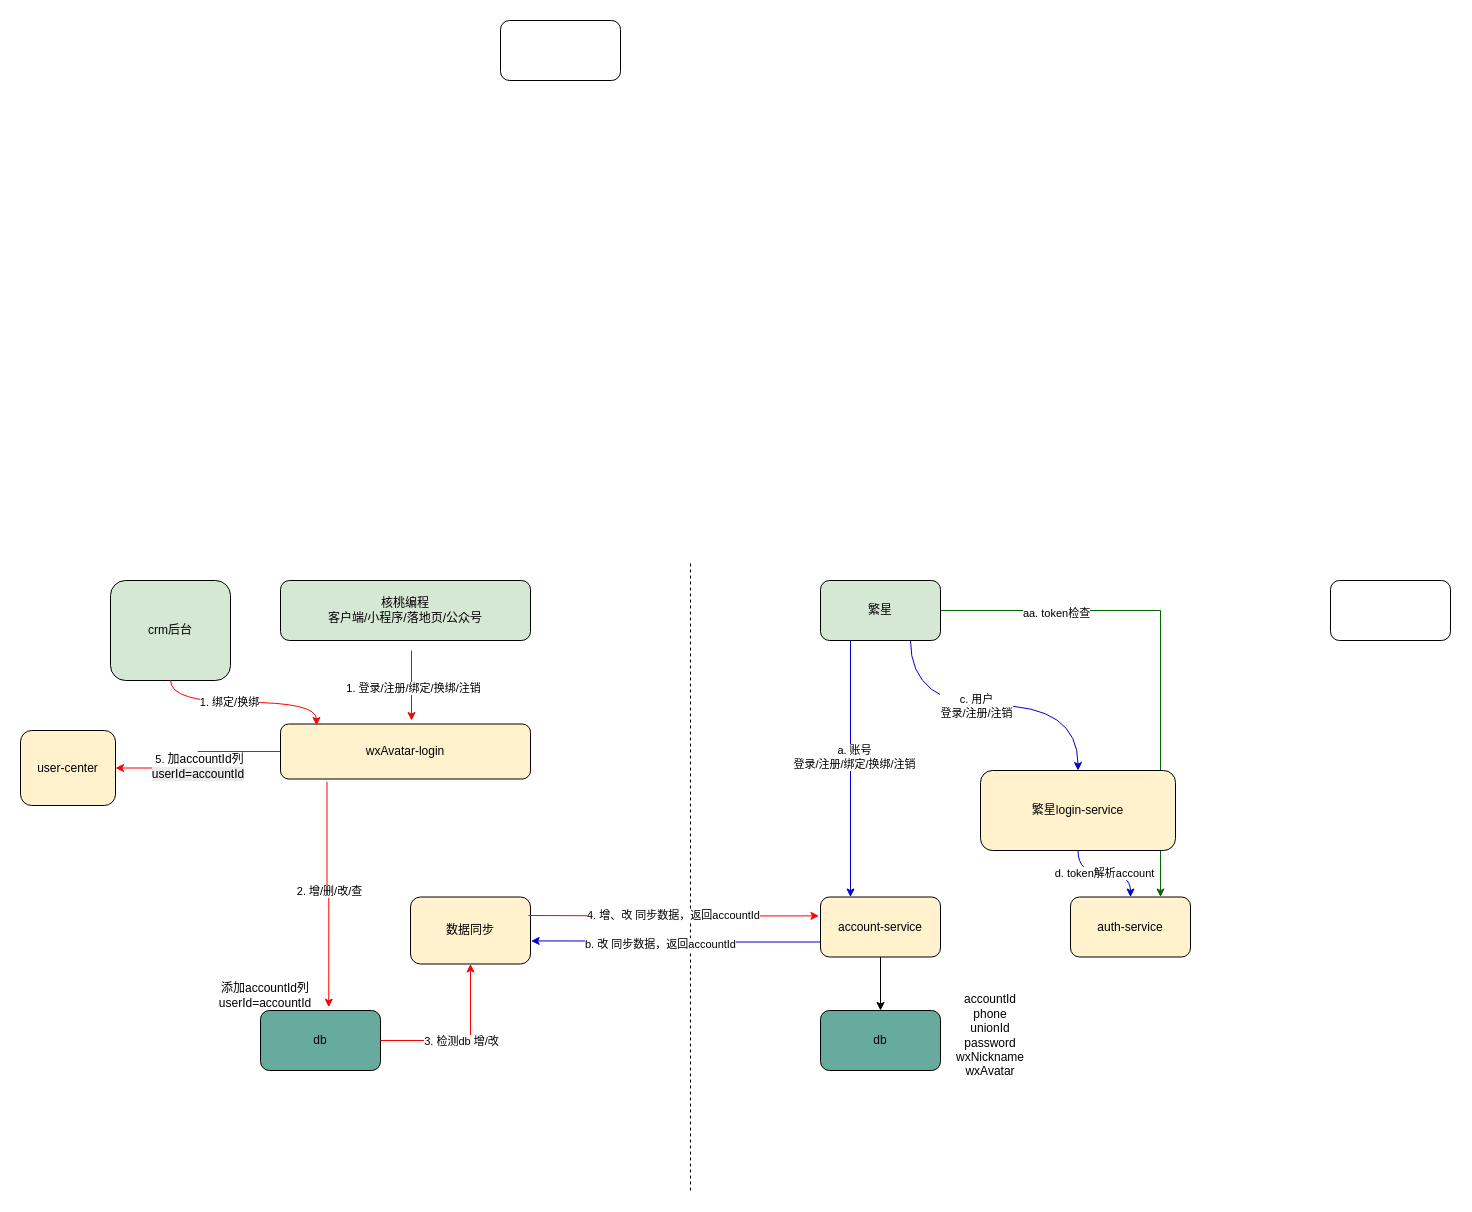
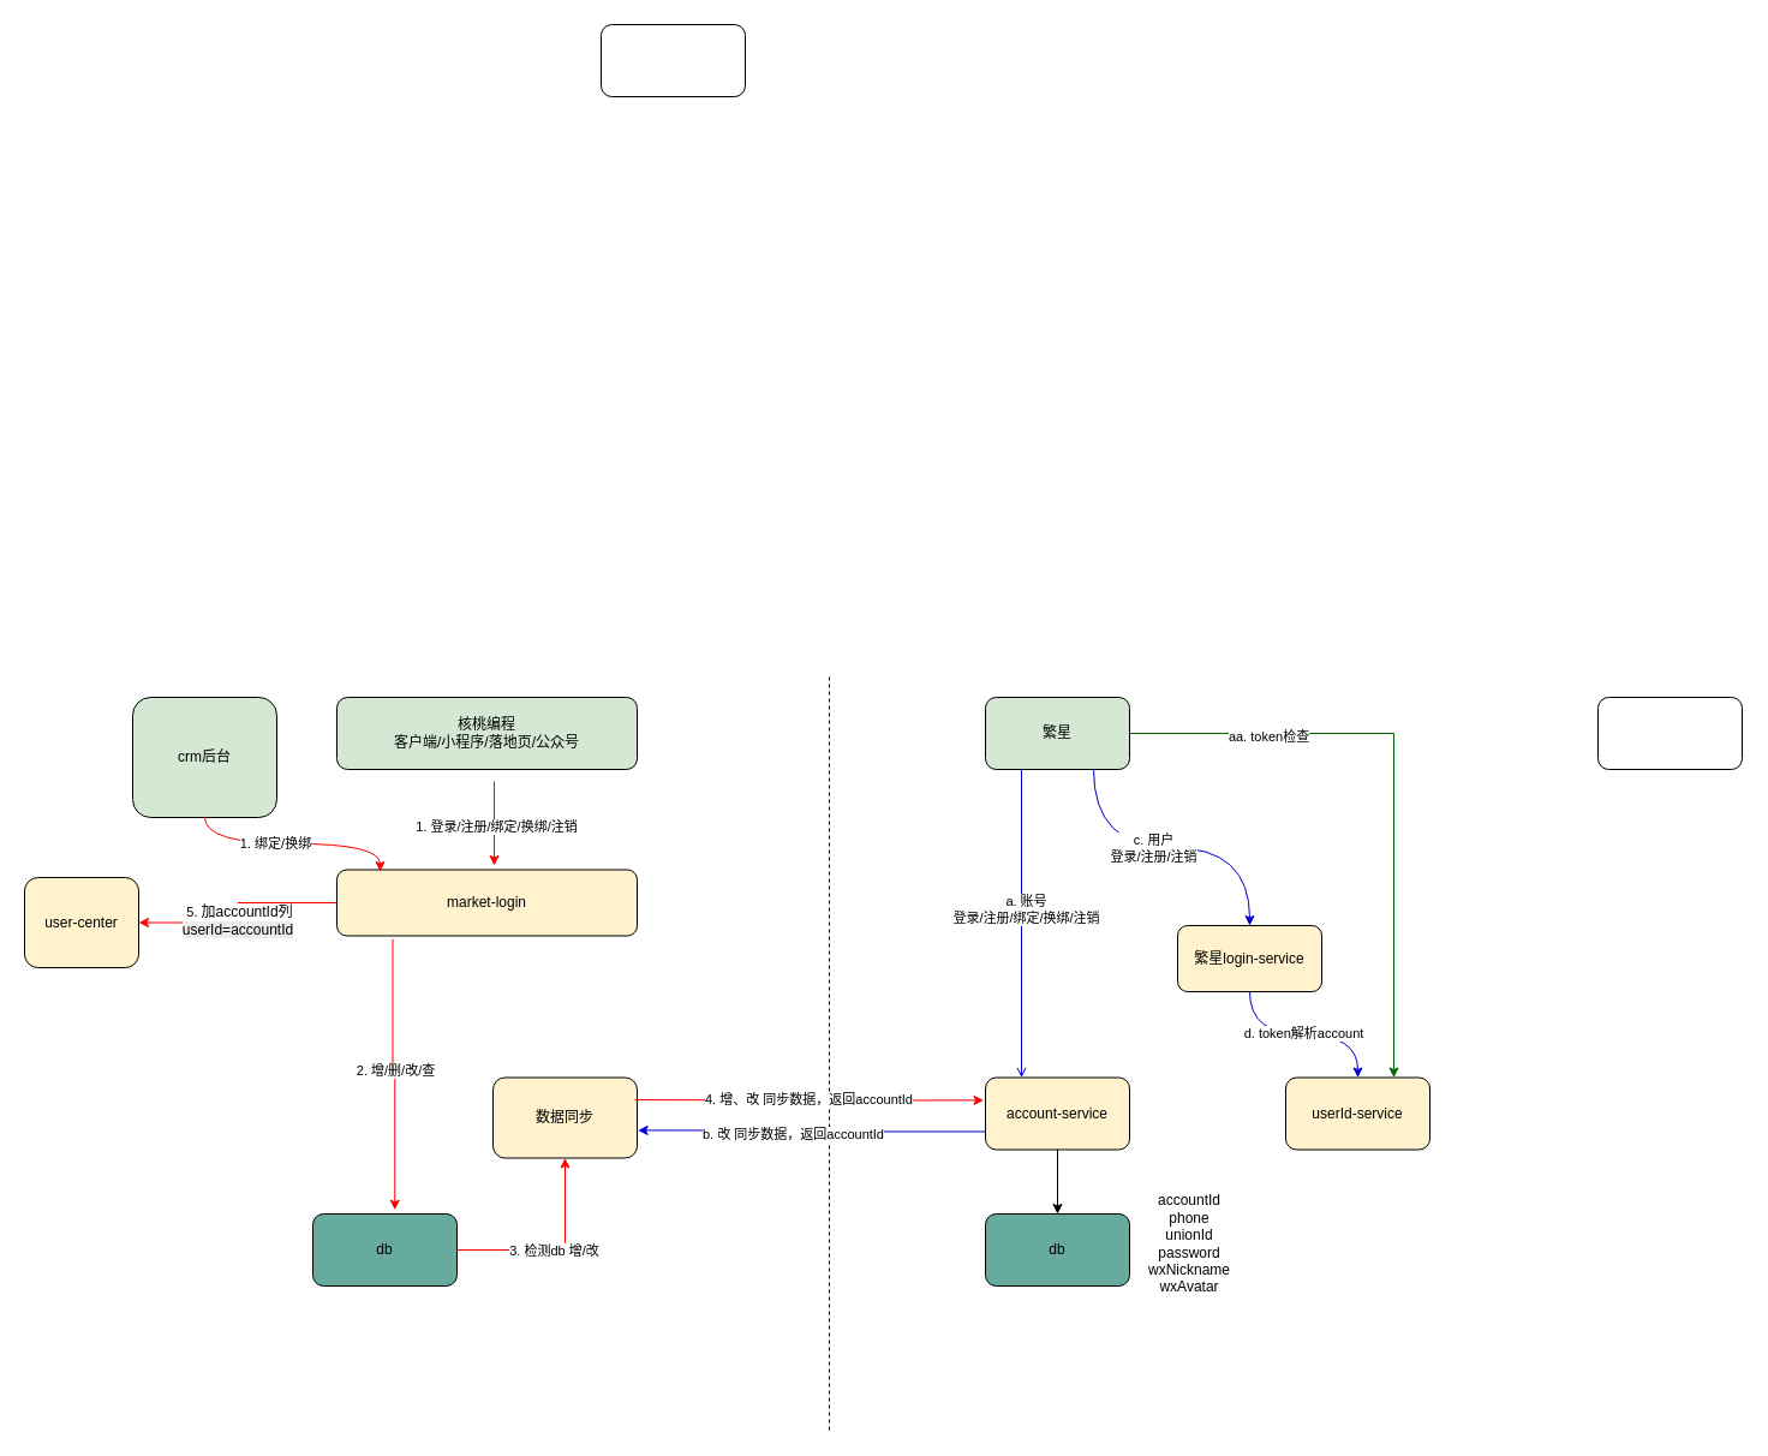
  <mxCell id="0" />
  <mxCell id="1" parent="0" />
  <mxCell id="2" value="user-center" style="rounded=1;whiteSpace=wrap;html=1;fillColor=#FFF2CC;" parent="1" vertex="1"><mxGeometry x="20" y="730" width="95" height="75" as="geometry" /></mxCell>
  <mxCell id="3" value="" style="endArrow=none;dashed=1;html=1;rounded=0;" parent="1" edge="1"><mxGeometry width="50" height="50" relative="1" as="geometry"><mxPoint x="690" y="1190" as="sourcePoint" /><mxPoint x="690" as="targetPoint" y="560" /></mxGeometry></mxCell>
  <mxCell id="4" style="edgeStyle=orthogonalEdgeStyle;rounded=0;orthogonalLoop=1;jettySize=auto;html=1;fillColor=#FF0000;strokeColor=#FF0000;" edge="1" parent="1"><mxGeometry relative="1" as="geometry"><mxPoint x="411" y="650" as="sourcePoint" /><mxPoint x="411" y="720" as="targetPoint" /></mxGeometry></mxCell>
  <mxCell id="5" value="1. 登录/注册/绑定/换绑/注销" style="edgeLabel;html=1;align=center;verticalAlign=middle;resizable=0;points=[];" vertex="1" connectable="0" parent="4"><mxGeometry x="0.071" y="1" relative="1" as="geometry"><mxPoint as="offset" /></mxGeometry></mxCell>
  <mxCell id="6" value="&lt;div&gt;核桃编程&lt;/div&gt;客户端/小程序/落地页/公众号" style="rounded=1;whiteSpace=wrap;html=1;fillColor=#D5E8D4;" parent="1" vertex="1"><mxGeometry x="280" y="580" width="250" height="60" as="geometry" /></mxCell>
  <mxCell id="7" value="db" style="rounded=1;whiteSpace=wrap;html=1;fillColor=#67AB9F;" parent="1" vertex="1"><mxGeometry y="1010" width="120" height="60" as="geometry" x="260" /></mxCell>
  <mxCell id="8" value="db" style="rounded=1;whiteSpace=wrap;html=1;fillColor=#67AB9F;" parent="1" vertex="1"><mxGeometry x="820" y="1010" width="120" height="60" as="geometry" /></mxCell>
- <mxCell id="9" style="edgeStyle=orthogonalEdgeStyle;rounded=0;orthogonalLoop=1;jettySize=auto;html=1;exitX=0.25;exitY=1;exitDx=0;exitDy=0;entryX=0.25;entryY=0;entryDx=0;entryDy=0;strokeColor=#0000CC;" edge="1" parent="1" source="15" target="20"><mxGeometry relative="1" as="geometry"><mxPoint x="880" y="730" as="targetPoint" /></mxGeometry></mxCell>
+ <mxCell id="9" style="edgeStyle=orthogonalEdgeStyle;rounded=0;orthogonalLoop=1;jettySize=auto;html=1;exitX=0.25;exitY=1;exitDx=0;exitDy=0;entryX=0.25;entryY=0;entryDx=0;entryDy=0;strokeColor=#0000CC;endArrow=open;" edge="1" parent="1" source="15" target="20"><mxGeometry relative="1" as="geometry"><mxPoint x="880" y="730" as="targetPoint" /></mxGeometry></mxCell>
  <mxCell id="10" value="a. 账号&lt;div&gt;登录/注册/绑定/换绑/注销&lt;/div&gt;" style="edgeLabel;html=1;align=center;verticalAlign=middle;resizable=0;points=[];" vertex="1" connectable="0" parent="9"><mxGeometry x="-0.092" y="3" relative="1" as="geometry"><mxPoint as="offset" /></mxGeometry></mxCell>
  <mxCell id="11" style="edgeStyle=orthogonalEdgeStyle;rounded=0;orthogonalLoop=1;jettySize=auto;html=1;exitX=0.75;exitY=1;exitDx=0;exitDy=0;entryX=0.5;entryY=0;entryDx=0;entryDy=0;curved=1;strokeColor=#0000CC;" edge="1" parent="1" source="15" target="29"><mxGeometry relative="1" as="geometry" /></mxCell>
  <mxCell id="12" value="c. 用户&lt;div&gt;登录/注册/注销&lt;/div&gt;" style="edgeLabel;html=1;align=center;verticalAlign=middle;resizable=0;points=[];" vertex="1" connectable="0" parent="11"><mxGeometry x="-0.126" relative="1" as="geometry"><mxPoint as="offset" /></mxGeometry></mxCell>
  <mxCell id="13" style="edgeStyle=orthogonalEdgeStyle;rounded=0;orthogonalLoop=1;jettySize=auto;html=1;exitX=1;exitY=0.5;exitDx=0;exitDy=0;entryX=0.75;entryY=0;entryDx=0;entryDy=0;strokeColor=#006600;" edge="1" parent="1" source="15" target="35"><mxGeometry relative="1" as="geometry" /></mxCell>
  <mxCell id="14" value="aa. token检查" style="edgeLabel;html=1;align=center;verticalAlign=middle;resizable=0;points=[];" vertex="1" connectable="0" parent="13"><mxGeometry x="-0.545" y="-2" relative="1" as="geometry"><mxPoint as="offset" /></mxGeometry></mxCell>
  <mxCell id="15" value="繁星" style="rounded=1;whiteSpace=wrap;html=1;fillColor=#D5E8D4;" parent="1" vertex="1"><mxGeometry x="820" y="580" width="120" height="60" as="geometry" /></mxCell>
  <mxCell id="16" style="edgeStyle=orthogonalEdgeStyle;rounded=0;orthogonalLoop=1;jettySize=auto;html=1;exitX=0;exitY=0.5;exitDx=0;exitDy=0;entryX=1;entryY=0.5;entryDx=0;entryDy=0;strokeColor=#FF0000;" edge="1" parent="1" source="18" target="2"><mxGeometry relative="1" as="geometry" /></mxCell>
  <mxCell id="17" value="5.&amp;nbsp;&lt;span style=&quot;color: rgba(0, 0, 0, 0); font-family: monospace; font-size: 0px; text-align: start; background-color: rgb(236, 236, 236);&quot;&gt;&lt;span style=&quot;color: rgb(0, 0, 0); font-family: Helvetica; font-size: 12px; text-align: center; text-wrap-mode: wrap;&quot;&gt;加accountId列&lt;br&gt;&lt;/span&gt;&lt;span style=&quot;color: rgb(0, 0, 0); font-family: Helvetica; font-size: 12px; text-align: center; text-wrap-mode: wrap; background-color: light-dark(rgb(236, 236, 236), rgb(34, 34, 34));&quot;&gt;userId=accountId&lt;/span&gt;%3CmxGraphModel%3E%3Croot%3E%3CmxCell%20id%3D%220%22%2F%3E%3CmxCell%20id%3D%221%22%20parent%3D%220%22%2F%3E%3CmxCell%20id%3D%222%22%20value%3D%22%E6%B7%BB%E5%8A%A0accountId%E5%88%97%26lt%3Bdiv%26gt%3BuserId%3DaccountId%26lt%3B%2Fdiv%26gt%3B%22%20style%3D%22text%3Bhtml%3D1%3Balign%3Dcenter%3BverticalAlign%3Dmiddle%3BwhiteSpace%3Dwrap%3Brounded%3D0%3B%22%20vertex%3D%221%22%20parent%3D%221%22%3E%3CmxGeometry%20x%3D%22-30%22%20y%3D%22520%22%20width%3D%22110%22%20height%3D%2230%22%20as%3D%22geometry%22%2F%3E%3C%2FmxCell%3E%3C%2Froot%3E%3C%2FmxGraphModel%3E&lt;/span&gt;&amp;nbsp;&lt;span style=&quot;color: rgba(0, 0, 0, 0); font-family: monospace; font-size: 0px; text-align: start; background-color: rgb(236, 236, 236);&quot;&gt;%3CmxGraphModel%3E%3Croot%3E%3CmxCell%20id%3D%220%22%2F%3E%3CmxCell%20id%3D%221%22%20parent%3D%220%22%2F%3E%3CmxCell%20id%3D%222%22%20value%3D%22%E6%B7%BB%E5%8A%A0accountId%E5%88%97%26lt%3Bdiv%26gt%3BuserId%3DaccountId%26lt%3B%2Fdiv%26gt%3B%22%20style%3D%22text%3Bhtml%3D1%3Balign%3Dcenter%3BverticalAlign%3Dmiddle%3BwhiteSpace%3Dwrap%3Brounded%3D0%3B%22%20vertex%3D%221%22%20parent%3D%221%22%3E%3CmxGeometry%20x%3D%22-30%22%20y%3D%22520%22%20width%3D%22110%22%20height%3D%2230%22%20as%3D%22geometry%22%2F%3E%3C%2FmxCell%3E%3C%2Froot%3E%3C%2FmxGraphModel%3E&lt;/span&gt;" style="edgeLabel;html=1;align=center;verticalAlign=middle;resizable=0;points=[];" vertex="1" connectable="0" parent="16"><mxGeometry x="0.066" y="1" relative="1" as="geometry"><mxPoint as="offset" /></mxGeometry></mxCell>
- <mxCell id="18" value="wxAvatar-login" style="rounded=1;whiteSpace=wrap;html=1;fillColor=#FFF2CC;" vertex="1" parent="1"><mxGeometry x="280" y="723.5" width="250" height="55" as="geometry" /></mxCell>
+ <mxCell id="18" value="market-login" style="rounded=1;whiteSpace=wrap;html=1;fillColor=#FFF2CC;" vertex="1" parent="1"><mxGeometry x="280" y="723.5" width="250" height="55" as="geometry" /></mxCell>
  <mxCell id="19" style="edgeStyle=orthogonalEdgeStyle;rounded=0;orthogonalLoop=1;jettySize=auto;html=1;exitX=0.5;exitY=1;exitDx=0;exitDy=0;entryX=0.5;entryY=0;entryDx=0;entryDy=0;" edge="1" parent="1" source="20" target="8"><mxGeometry relative="1" as="geometry" /></mxCell>
  <mxCell id="20" value="account-service" style="rounded=1;whiteSpace=wrap;html=1;fillColor=#FFF2CC;" vertex="1" parent="1"><mxGeometry x="820" y="896.5" width="120" height="60" as="geometry" /></mxCell>
  <mxCell id="21" value="数据同步" style="rounded=1;whiteSpace=wrap;html=1;fillColor=#FFF2CC;" vertex="1" parent="1"><mxGeometry x="410" y="896.5" width="120" height="67" as="geometry" /></mxCell>
  <mxCell id="22" value="4. 增、改 同步数据，返回accountId" style="edgeStyle=orthogonalEdgeStyle;rounded=0;orthogonalLoop=1;jettySize=auto;html=1;entryX=0;entryY=0.75;entryDx=0;entryDy=0;exitX=0.996;exitY=0.666;exitDx=0;exitDy=0;exitPerimeter=0;fillColor=#FF0000;strokeColor=#FF0000;" edge="1" parent="1"><mxGeometry relative="1" as="geometry"><mxPoint x="528" y="915.002" as="sourcePoint" /><mxPoint x="818.48" y="915.38" as="targetPoint" /></mxGeometry></mxCell>
  <mxCell id="23" style="edgeStyle=orthogonalEdgeStyle;rounded=0;orthogonalLoop=1;jettySize=auto;html=1;exitX=0.186;exitY=1.05;exitDx=0;exitDy=0;entryX=0.569;entryY=-0.055;entryDx=0;entryDy=0;entryPerimeter=0;exitPerimeter=0;fillColor=#FF0000;strokeColor=#FF0000;" edge="1" parent="1" source="18" target="7"><mxGeometry relative="1" as="geometry" /></mxCell>
  <mxCell id="24" value="2. 增/删/改/查" style="edgeLabel;html=1;align=center;verticalAlign=middle;resizable=0;points=[];" vertex="1" connectable="0" parent="23"><mxGeometry x="-0.038" y="2" relative="1" as="geometry"><mxPoint as="offset" /></mxGeometry></mxCell>
  <mxCell id="25" style="edgeStyle=orthogonalEdgeStyle;rounded=0;orthogonalLoop=1;jettySize=auto;html=1;entryX=0.5;entryY=1;entryDx=0;entryDy=0;exitX=1;exitY=0.5;exitDx=0;exitDy=0;fillColor=#FF0000;strokeColor=#FF0000;" edge="1" parent="1" source="7" target="21"><mxGeometry relative="1" as="geometry"><mxPoint x="451" y="780" as="sourcePoint" /></mxGeometry></mxCell>
  <mxCell id="26" value="3. 检测db 增/改" style="edgeLabel;html=1;align=center;verticalAlign=middle;resizable=0;points=[];" vertex="1" connectable="0" parent="25"><mxGeometry x="-0.032" y="-1" relative="1" as="geometry"><mxPoint x="-1" y="-1" as="offset" /></mxGeometry></mxCell>
  <mxCell id="27" style="edgeStyle=orthogonalEdgeStyle;rounded=0;orthogonalLoop=1;jettySize=auto;html=1;curved=1;exitX=0.5;exitY=1;exitDx=0;exitDy=0;strokeColor=#0000CC;" edge="1" parent="1" source="29" target="35"><mxGeometry relative="1" as="geometry"><mxPoint x="1180" y="780" as="sourcePoint" /></mxGeometry></mxCell>
  <mxCell id="28" value="d. token解析account" style="edgeLabel;html=1;align=center;verticalAlign=middle;resizable=0;points=[];" vertex="1" connectable="0" parent="27"><mxGeometry x="-0.011" y="1" relative="1" as="geometry"><mxPoint as="offset" /></mxGeometry></mxCell>
- <mxCell id="29" value="繁星login-service" style="rounded=1;whiteSpace=wrap;html=1;fillColor=#FFF2CC;" vertex="1" parent="1"><mxGeometry x="980" y="770" width="195" height="80" as="geometry" /></mxCell>
+ <mxCell id="29" value="繁星login-service" style="rounded=1;whiteSpace=wrap;html=1;fillColor=#FFF2CC;" vertex="1" parent="1"><mxGeometry x="980" y="770" width="120" height="55" as="geometry" /></mxCell>
  <mxCell id="30" value="" style="rounded=1;whiteSpace=wrap;html=1;" vertex="1" parent="1"><mxGeometry x="500" y="20" width="120" height="60" as="geometry" /></mxCell>
  <mxCell id="31" value="" style="rounded=1;whiteSpace=wrap;html=1;" vertex="1" parent="1"><mxGeometry x="1330" y="580" width="120" height="60" as="geometry" /></mxCell>
  <mxCell id="32" value="crm后台" style="rounded=1;whiteSpace=wrap;html=1;fillColor=#D5E8D4;" vertex="1" parent="1"><mxGeometry x="110" y="580" width="120" height="100" as="geometry" /></mxCell>
  <mxCell id="33" style="edgeStyle=orthogonalEdgeStyle;rounded=0;orthogonalLoop=1;jettySize=auto;html=1;exitX=0.5;exitY=1;exitDx=0;exitDy=0;entryX=0.144;entryY=0.027;entryDx=0;entryDy=0;entryPerimeter=0;curved=1;fillColor=#FF0000;strokeColor=#FF0000;" edge="1" parent="1" source="32" target="18"><mxGeometry relative="1" as="geometry" /></mxCell>
  <mxCell id="34" value="1. 绑定/换绑" style="edgeLabel;html=1;align=center;verticalAlign=middle;resizable=0;points=[];" vertex="1" connectable="0" parent="33"><mxGeometry x="-0.162" relative="1" as="geometry"><mxPoint as="offset" /></mxGeometry></mxCell>
- <mxCell id="35" value="auth-service" style="rounded=1;whiteSpace=wrap;html=1;fillColor=#FFF2CC;" vertex="1" parent="1"><mxGeometry x="1070" y="896.5" width="120" height="60" as="geometry" /></mxCell>
+ <mxCell id="35" value="userId-service" style="rounded=1;whiteSpace=wrap;html=1;fillColor=#FFF2CC;" vertex="1" parent="1"><mxGeometry x="1070" y="896.5" width="120" height="60" as="geometry" /></mxCell>
  <mxCell id="36" style="edgeStyle=orthogonalEdgeStyle;rounded=0;orthogonalLoop=1;jettySize=auto;html=1;exitX=0;exitY=0.75;exitDx=0;exitDy=0;entryX=1.005;entryY=0.656;entryDx=0;entryDy=0;entryPerimeter=0;strokeColor=#0000CC;" edge="1" parent="1" source="20" target="21"><mxGeometry relative="1" as="geometry" /></mxCell>
  <mxCell id="37" value="b. 改 同步数据，返回accountId" style="edgeLabel;html=1;align=center;verticalAlign=middle;resizable=0;points=[];" vertex="1" connectable="0" parent="36"><mxGeometry x="0.111" y="3" relative="1" as="geometry"><mxPoint as="offset" /></mxGeometry></mxCell>
- <mxCell id="38" value="添加accountId列&lt;div&gt;userId=accountId&lt;/div&gt;" style="text;html=1;align=center;verticalAlign=middle;whiteSpace=wrap;rounded=0;" vertex="1" parent="1"><mxGeometry x="210" y="980" width="110" height="30" as="geometry" /></mxCell>
  <mxCell id="39" value="accountId&lt;div&gt;phone&lt;/div&gt;&lt;div&gt;unionId&lt;/div&gt;&lt;div&gt;password&lt;/div&gt;&lt;div&gt;wxNickname&lt;br&gt;wxAvatar&lt;/div&gt;" style="text;html=1;align=center;verticalAlign=middle;whiteSpace=wrap;rounded=0;" vertex="1" parent="1"><mxGeometry x="960" y="1020" width="60" height="30" as="geometry" /></mxCell>
